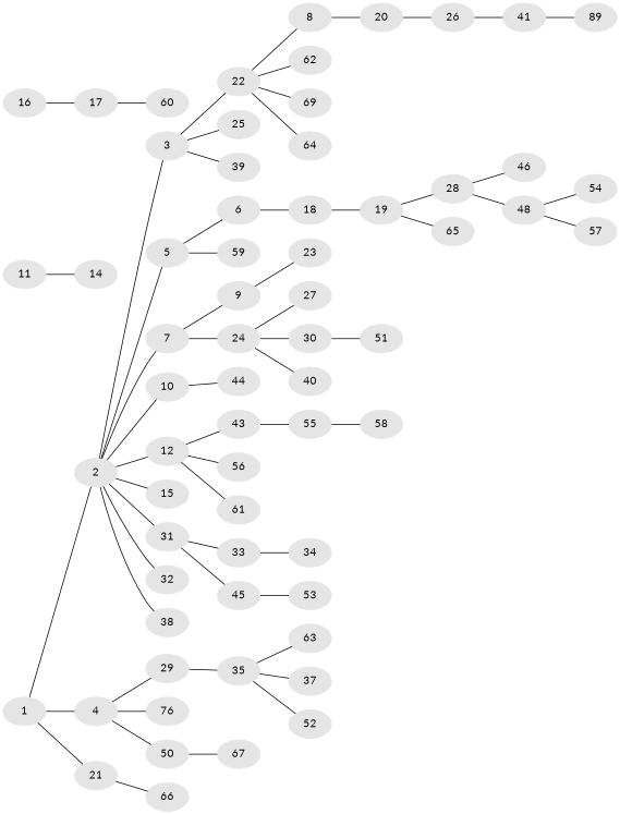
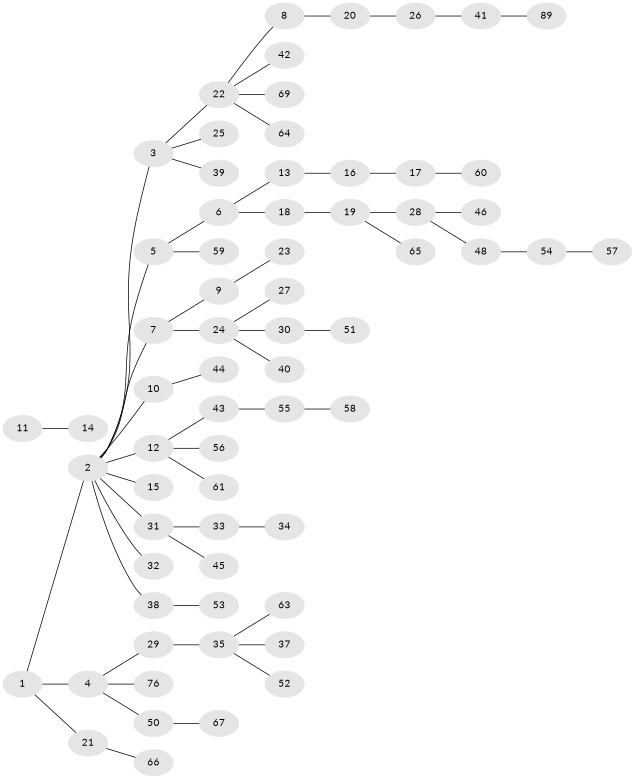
  graph {
    fontname=Lato
    rankdir=LR
    node [color=gray90 fontname=Lato style=filled]
    edge [fontname=Lato]
    1
    2
    4
    21
    3
    5
    7
    10
    12
    15
    31
    32
    38
    29
    n15 [label=76]
    50
    11
    14
    66
    22
    25
    39
    6
    59
    9
    24
    44
    43
    56
    61
    33
    45
    53
    8
    20
-   42 [label=62]
+   42
    n37 [label=69]
    64
    35
    67
+   13
    18
    16
    19
    23
    27
    30
    40
    26
    55
    58
    17
    60
    28
    65
    46
    48
    41
    51
    n60 [label=89]
    54
    57
    63
    37
    52
    34
    1 -- 2
    1 -- 4
    1 -- 21
    2 -- 3
    2 -- 5
    2 -- 7
    2 -- 10
    2 -- 12
    2 -- 15
    2 -- 31
    2 -- 32
    2 -- 38
    4 -- 29
    4 -- n15
    4 -- 50
    21 -- 66
    3 -- 22
    3 -- 25
    3 -- 39
    5 -- 6
    5 -- 59
    7 -- 9
    7 -- 24
    10 -- 44
    12 -- 43
    12 -- 56
    12 -- 61
    31 -- 33
    31 -- 45
-   45 -- 53
+   38 -- 53
    29 -- 35
    50 -- 67
    11 -- 14
    22 -- 8
    22 -- 42
    22 -- n37
    22 -- 64
+   6 -- 13
    6 -- 18
    9 -- 23
    24 -- 27
    24 -- 30
    24 -- 40
    43 -- 55
    33 -- 34
    8 -- 20
    20 -- 26
    35 -- 63
    35 -- 37
    35 -- 52
+   13 -- 16
    18 -- 19
    16 -- 17
    19 -- 28
    19 -- 65
    30 -- 51
    26 -- 41
    55 -- 58
    17 -- 60
    28 -- 46
    28 -- 48
    48 -- 54
-   48 -- 57
+   54 -- 57
    41 -- n60
  }
